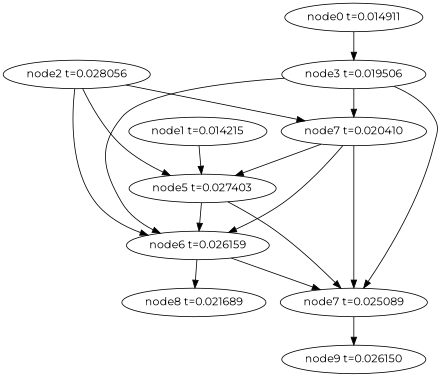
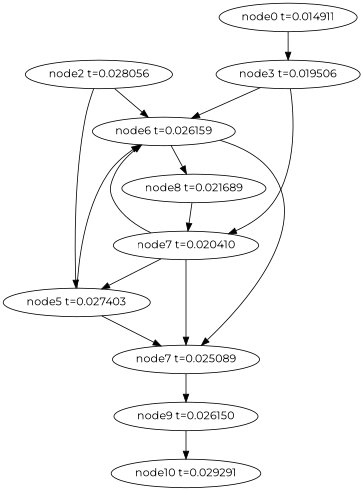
  digraph {
    fontname=Montserrat
    node [fontname=Montserrat]
    edge [fontname=Montserrat]
+   n1 [label="node10 t=0.029291"]
    n2 [label="node9 t=0.026150"]
    n3 [label="node8 t=0.021689"]
    n4 [label="node7 t=0.025089"]
    n5 [label="node6 t=0.026159"]
    n6 [label="node5 t=0.027403"]
    n7 [label="node7 t=0.020410"]
    n8 [label="node3 t=0.019506"]
    n9 [label="node2 t=0.028056"]
-   n10 [label="node1 t=0.014215"]
    n11 [label="node0 t=0.014911"]
+   n2 -> n1
    n4 -> n2
    n5 -> n3
    n5 -> n4
    n6 -> n4
    n6 -> n5
    n7 -> n4
    n7 -> n5
    n7 -> n6
-   n8 -> n4
    n8 -> n5
    n8 -> n7
    n9 -> n5
    n9 -> n6
-   n9 -> n7
-   n10 -> n6
+   n3 -> n7
    n11 -> n8
  }
